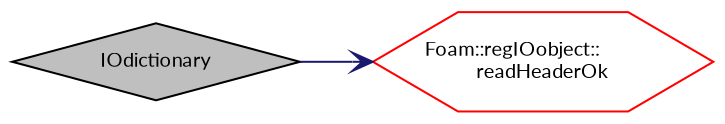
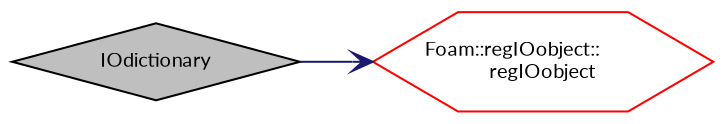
  digraph {
    rankdir=LR
    fontname=Lato
    node [fontname=Lato fontsize=10]
    n1 [color=black fillcolor=grey75 fontcolor=black height=0.2 label=IOdictionary shape=diamond style=filled width=0.4]
-   n2 [color=red height=0.2 label="Foam::regIOobject::\lreadHeaderOk" shape=hexagon width=0.4]
+   n2 [color=red height=0.2 label="Foam::regIOobject::\lregIOobject" shape=hexagon width=0.4]
    n1 -> n2 [color=midnightblue fontname=Lato fontsize=10 labelfontname=Helvetica labelfontsize=10 style=solid arrowhead=vee]
  }
